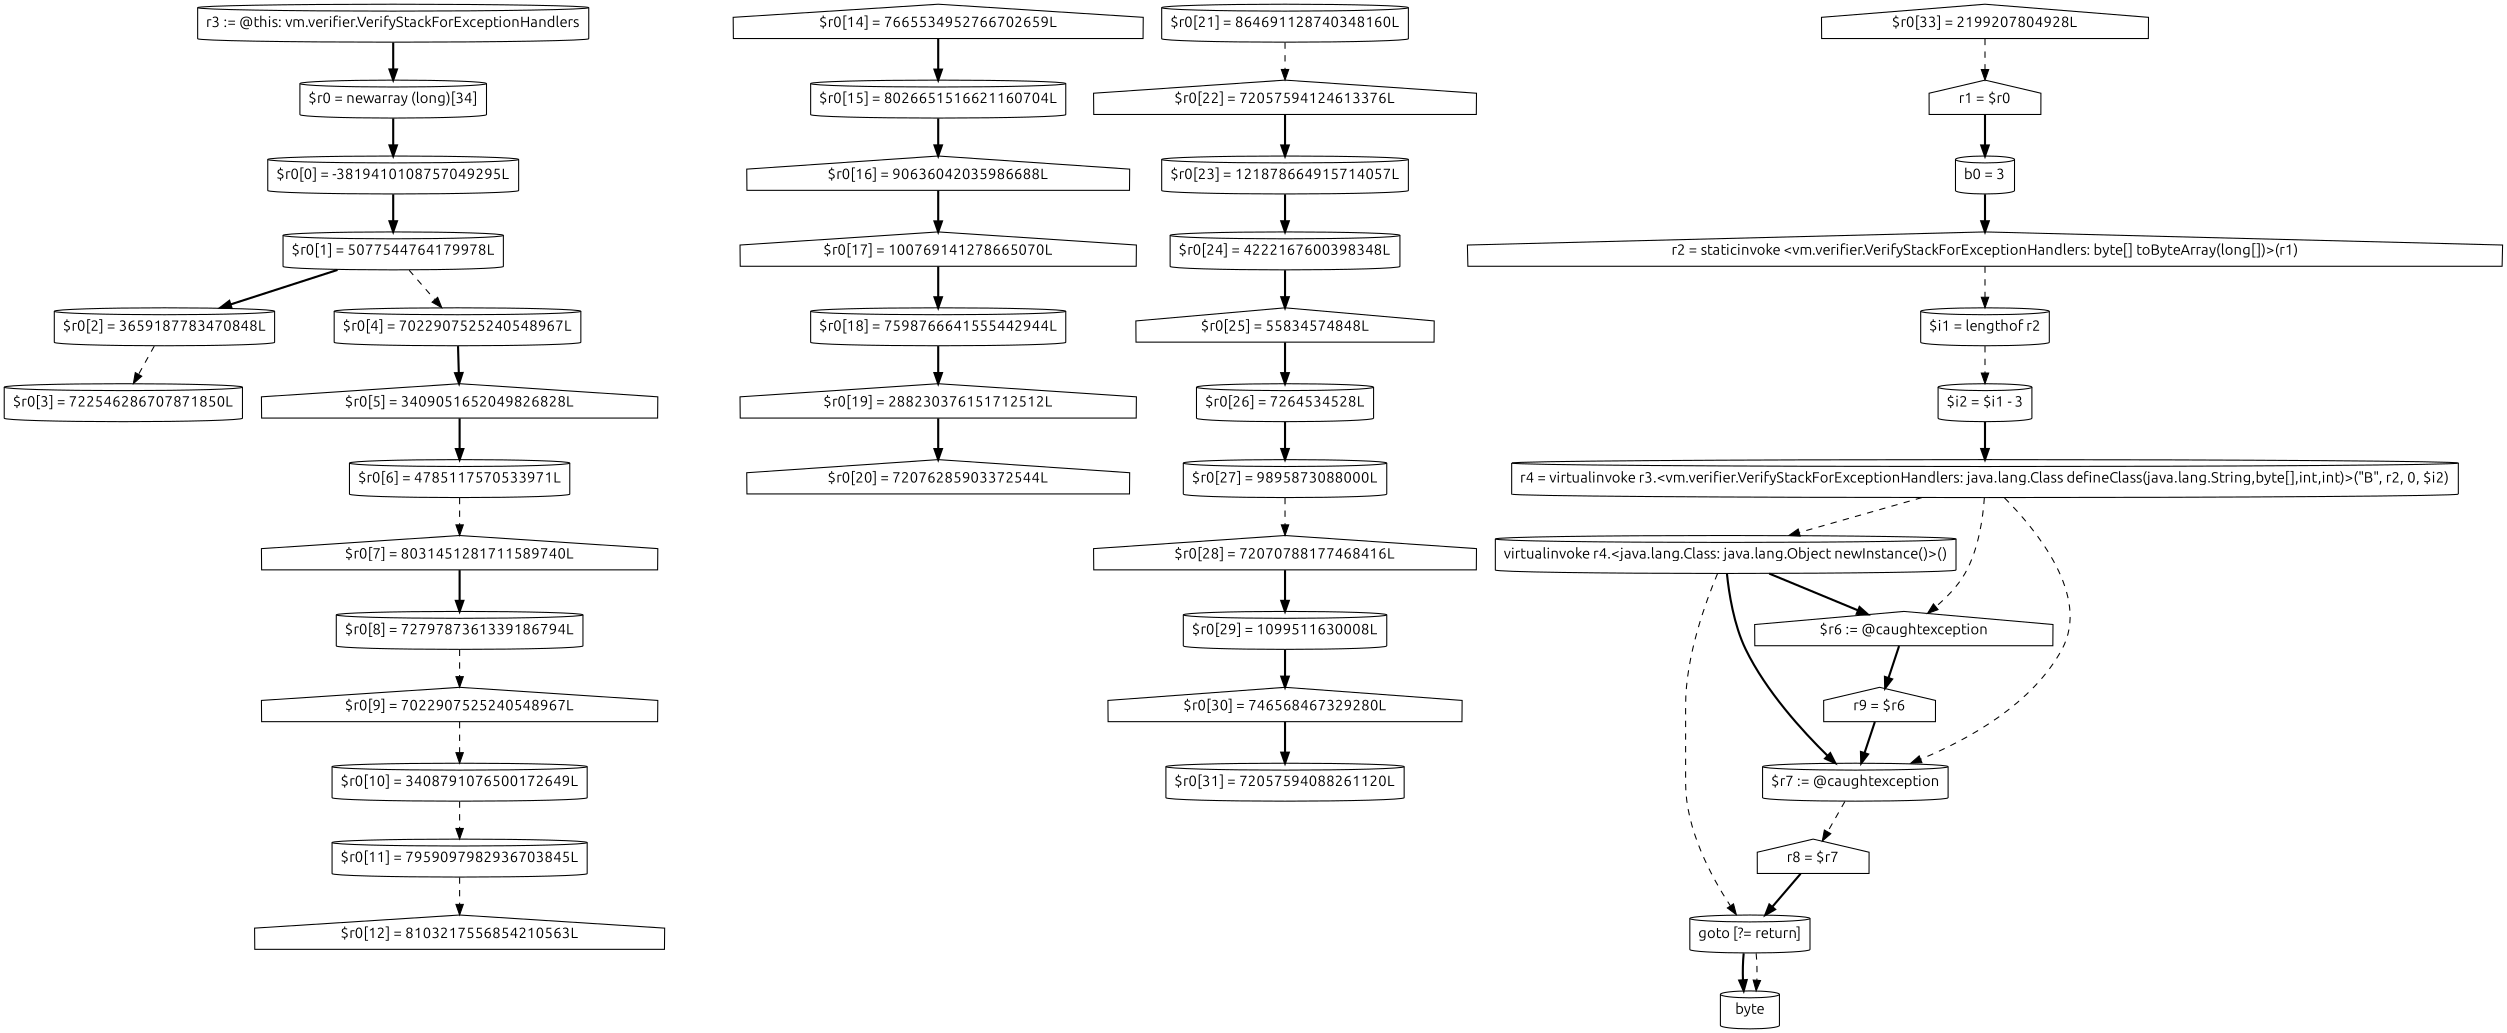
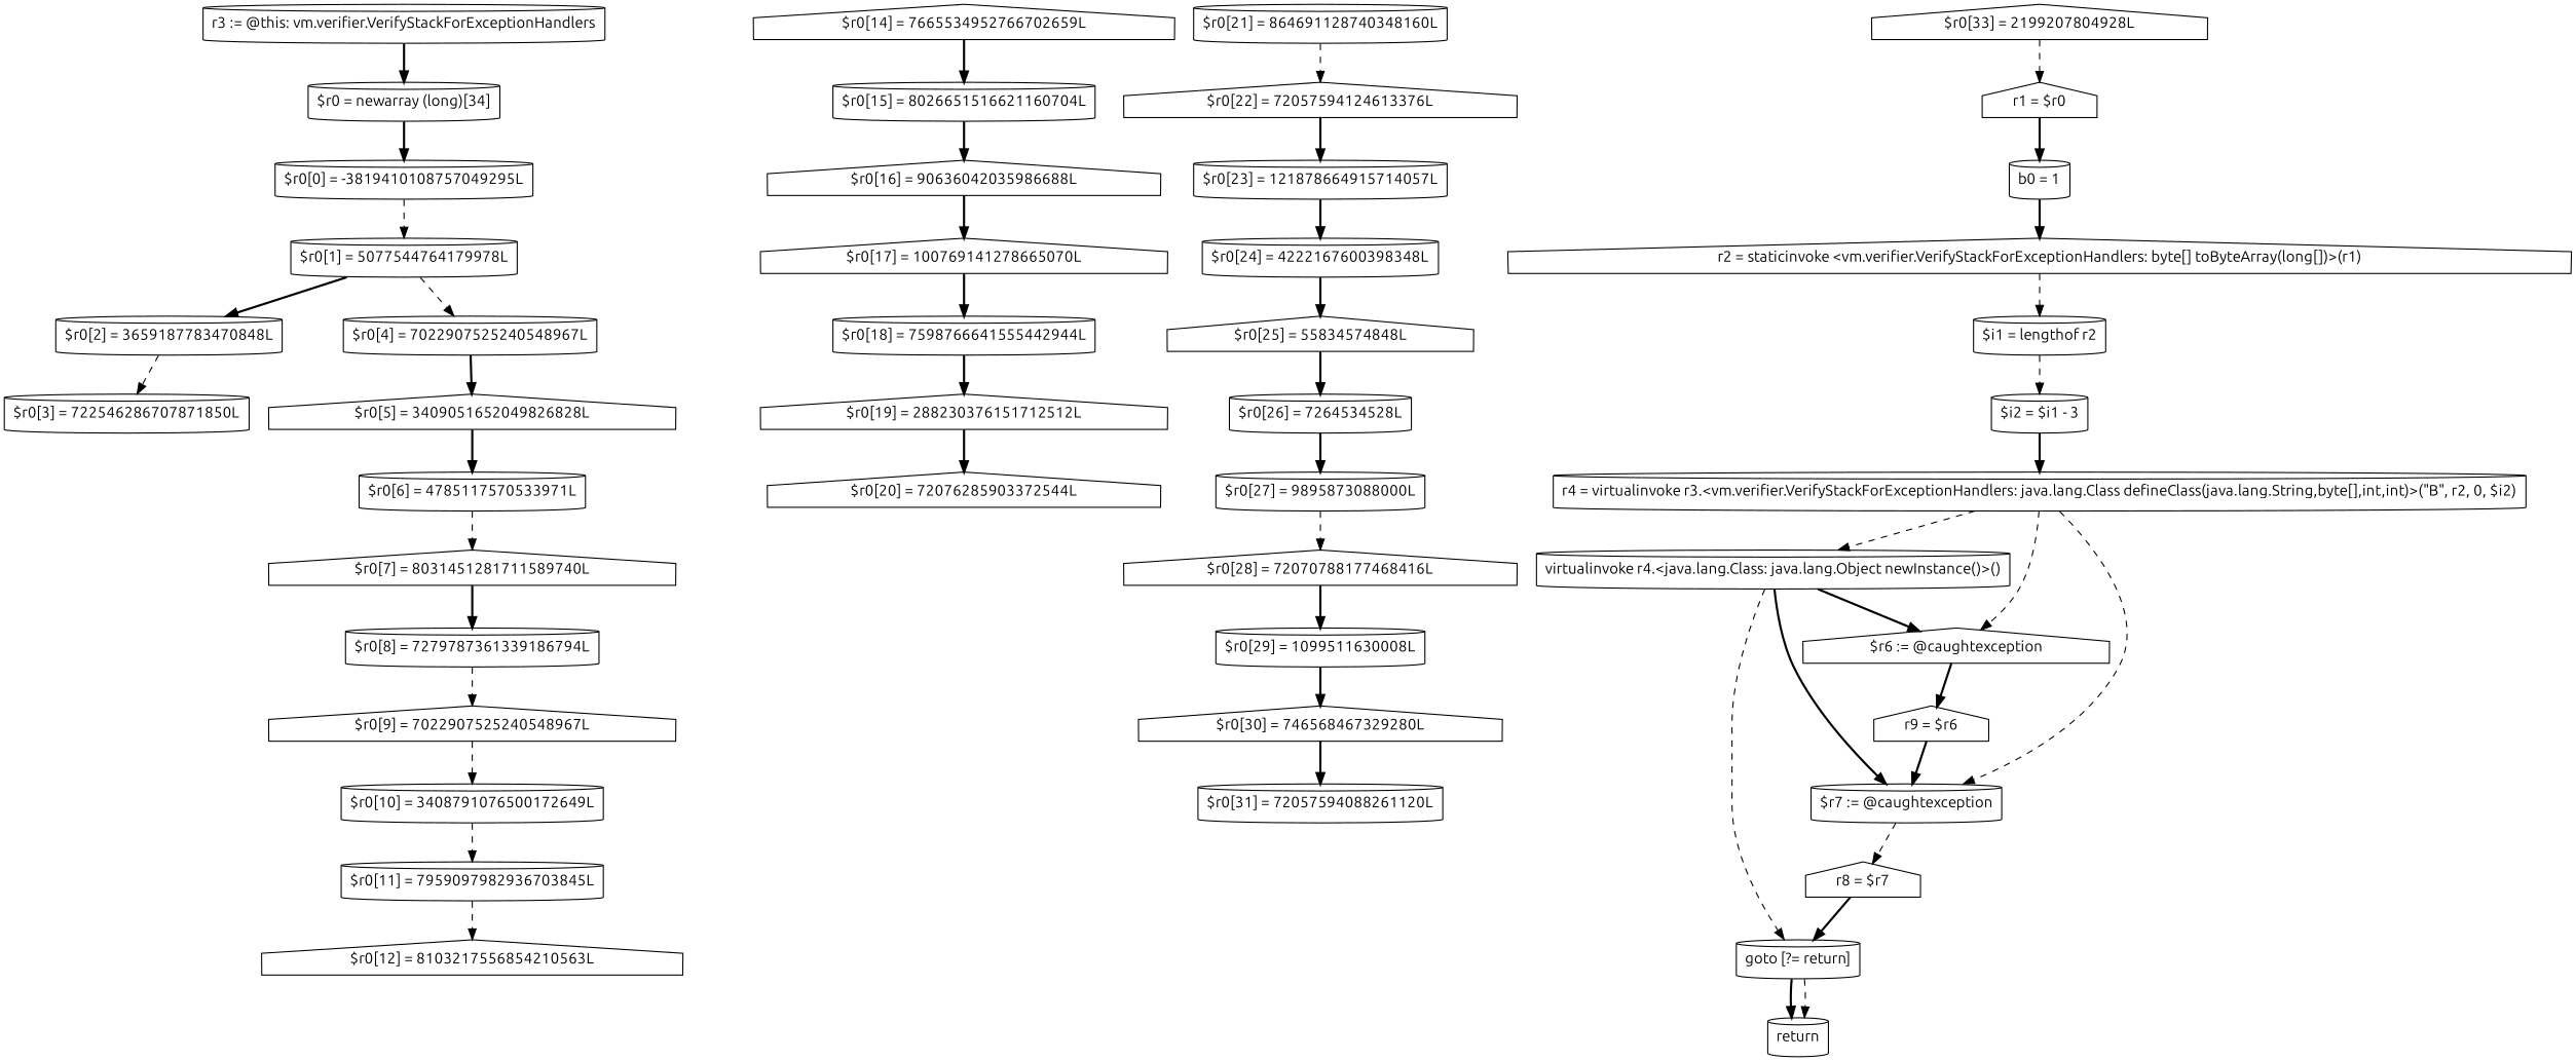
  digraph {
    fontname=Ubuntu
    node [fontname=Ubuntu shape=cylinder]
    edge [fontname=Ubuntu style=bold]
    "r3 := @this: vm.verifier.VerifyStackForExceptionHandlers"
    "$r0 = newarray (long)[34]"
    "$r0[0] = -3819410108757049295L"
    "$r0[1] = 5077544764179978L"
    "$r0[2] = 3659187783470848L"
    "$r0[4] = 7022907525240548967L"
    "$r0[3] = 722546286707871850L"
    "$r0[5] = 3409051652049826828L" [shape=house]
    "$r0[6] = 4785117570533971L"
    "$r0[7] = 8031451281711589740L" [shape=house]
    "$r0[8] = 7279787361339186794L"
    "$r0[9] = 7022907525240548967L" [shape=house]
    "$r0[10] = 3408791076500172649L"
    "$r0[11] = 7959097982936703845L"
    "$r0[12] = 8103217556854210563L" [shape=house]
    "$r0[14] = 7665534952766702659L" [shape=house]
    "$r0[15] = 8026651516621160704L"
    "$r0[16] = 90636042035986688L" [shape=house]
    "$r0[17] = 100769141278665070L" [shape=house]
    "$r0[18] = 7598766641555442944L"
    "$r0[19] = 288230376151712512L" [shape=house]
    "$r0[20] = 72076285903372544L" [shape=house]
    "$r0[22] = 72057594124613376L" [shape=house]
    "$r0[21] = 864691128740348160L"
    "$r0[23] = 121878664915714057L"
    "$r0[24] = 4222167600398348L"
    "$r0[25] = 55834574848L" [shape=house]
    "$r0[26] = 7264534528L"
    "$r0[27] = 9895873088000L"
    "$r0[28] = 72070788177468416L" [shape=house]
    "$r0[29] = 1099511630008L"
    "$r0[30] = 746568467329280L" [shape=house]
    "$r0[31] = 72057594088261120L"
    "$r0[33] = 2199207804928L" [shape=house]
    "r1 = $r0" [shape=house]
-   "b0 = 3"
+   "b0 = 3" [label="b0 = 1"]
    "r2 = staticinvoke <vm.verifier.VerifyStackForExceptionHandlers: byte[] toByteArray(long[])>(r1)" [shape=house]
    "$i1 = lengthof r2"
    "$i2 = $i1 - 3"
    "r4 = virtualinvoke r3.<vm.verifier.VerifyStackForExceptionHandlers: java.lang.Class defineClass(java.lang.String,byte[],int,int)>(\"B\", r2, 0, $i2)"
    "virtualinvoke r4.<java.lang.Class: java.lang.Object newInstance()>()"
    "$r7 := @caughtexception"
    "$r6 := @caughtexception" [shape=house]
    "goto [?= return]"
    "r8 = $r7" [shape=house]
    "r9 = $r6" [shape=house]
-   return [label=byte]
+   return
    "r3 := @this: vm.verifier.VerifyStackForExceptionHandlers" -> "$r0 = newarray (long)[34]"
    "$r0 = newarray (long)[34]" -> "$r0[0] = -3819410108757049295L"
-   "$r0[0] = -3819410108757049295L" -> "$r0[1] = 5077544764179978L"
+   "$r0[0] = -3819410108757049295L" -> "$r0[1] = 5077544764179978L" [style=dashed]
    "$r0[1] = 5077544764179978L" -> "$r0[2] = 3659187783470848L"
    "$r0[1] = 5077544764179978L" -> "$r0[4] = 7022907525240548967L" [style=dashed]
    "$r0[2] = 3659187783470848L" -> "$r0[3] = 722546286707871850L" [style=dashed]
    "$r0[4] = 7022907525240548967L" -> "$r0[5] = 3409051652049826828L"
    "$r0[5] = 3409051652049826828L" -> "$r0[6] = 4785117570533971L"
    "$r0[6] = 4785117570533971L" -> "$r0[7] = 8031451281711589740L" [style=dashed]
    "$r0[7] = 8031451281711589740L" -> "$r0[8] = 7279787361339186794L"
    "$r0[8] = 7279787361339186794L" -> "$r0[9] = 7022907525240548967L" [style=dashed]
    "$r0[9] = 7022907525240548967L" -> "$r0[10] = 3408791076500172649L" [style=dashed]
    "$r0[10] = 3408791076500172649L" -> "$r0[11] = 7959097982936703845L" [style=dashed]
    "$r0[11] = 7959097982936703845L" -> "$r0[12] = 8103217556854210563L" [style=dashed]
    "$r0[14] = 7665534952766702659L" -> "$r0[15] = 8026651516621160704L"
    "$r0[15] = 8026651516621160704L" -> "$r0[16] = 90636042035986688L"
    "$r0[16] = 90636042035986688L" -> "$r0[17] = 100769141278665070L"
    "$r0[17] = 100769141278665070L" -> "$r0[18] = 7598766641555442944L"
    "$r0[18] = 7598766641555442944L" -> "$r0[19] = 288230376151712512L"
    "$r0[19] = 288230376151712512L" -> "$r0[20] = 72076285903372544L"
    "$r0[22] = 72057594124613376L" -> "$r0[23] = 121878664915714057L"
    "$r0[21] = 864691128740348160L" -> "$r0[22] = 72057594124613376L" [style=dashed]
    "$r0[23] = 121878664915714057L" -> "$r0[24] = 4222167600398348L"
    "$r0[24] = 4222167600398348L" -> "$r0[25] = 55834574848L"
    "$r0[25] = 55834574848L" -> "$r0[26] = 7264534528L"
    "$r0[26] = 7264534528L" -> "$r0[27] = 9895873088000L"
    "$r0[27] = 9895873088000L" -> "$r0[28] = 72070788177468416L" [style=dashed]
    "$r0[28] = 72070788177468416L" -> "$r0[29] = 1099511630008L"
    "$r0[29] = 1099511630008L" -> "$r0[30] = 746568467329280L"
    "$r0[30] = 746568467329280L" -> "$r0[31] = 72057594088261120L"
    "$r0[33] = 2199207804928L" -> "r1 = $r0" [style=dashed]
    "r1 = $r0" -> "b0 = 3"
    "b0 = 3" -> "r2 = staticinvoke <vm.verifier.VerifyStackForExceptionHandlers: byte[] toByteArray(long[])>(r1)"
    "r2 = staticinvoke <vm.verifier.VerifyStackForExceptionHandlers: byte[] toByteArray(long[])>(r1)" -> "$i1 = lengthof r2" [style=dashed]
    "$i1 = lengthof r2" -> "$i2 = $i1 - 3" [style=dashed]
    "$i2 = $i1 - 3" -> "r4 = virtualinvoke r3.<vm.verifier.VerifyStackForExceptionHandlers: java.lang.Class defineClass(java.lang.String,byte[],int,int)>(\"B\", r2, 0, $i2)"
    "r4 = virtualinvoke r3.<vm.verifier.VerifyStackForExceptionHandlers: java.lang.Class defineClass(java.lang.String,byte[],int,int)>(\"B\", r2, 0, $i2)" -> "virtualinvoke r4.<java.lang.Class: java.lang.Object newInstance()>()" [style=dashed]
    "r4 = virtualinvoke r3.<vm.verifier.VerifyStackForExceptionHandlers: java.lang.Class defineClass(java.lang.String,byte[],int,int)>(\"B\", r2, 0, $i2)" -> "$r7 := @caughtexception" [style=dashed]
    "r4 = virtualinvoke r3.<vm.verifier.VerifyStackForExceptionHandlers: java.lang.Class defineClass(java.lang.String,byte[],int,int)>(\"B\", r2, 0, $i2)" -> "$r6 := @caughtexception" [style=dashed]
    "virtualinvoke r4.<java.lang.Class: java.lang.Object newInstance()>()" -> "$r7 := @caughtexception"
    "virtualinvoke r4.<java.lang.Class: java.lang.Object newInstance()>()" -> "$r6 := @caughtexception"
    "virtualinvoke r4.<java.lang.Class: java.lang.Object newInstance()>()" -> "goto [?= return]" [style=dashed]
    "$r7 := @caughtexception" -> "r8 = $r7" [style=dashed]
    "$r6 := @caughtexception" -> "r9 = $r6"
    "goto [?= return]" -> return
    "goto [?= return]" -> return [style=dashed]
    "r8 = $r7" -> "goto [?= return]"
    "r9 = $r6" -> "$r7 := @caughtexception"
  }
